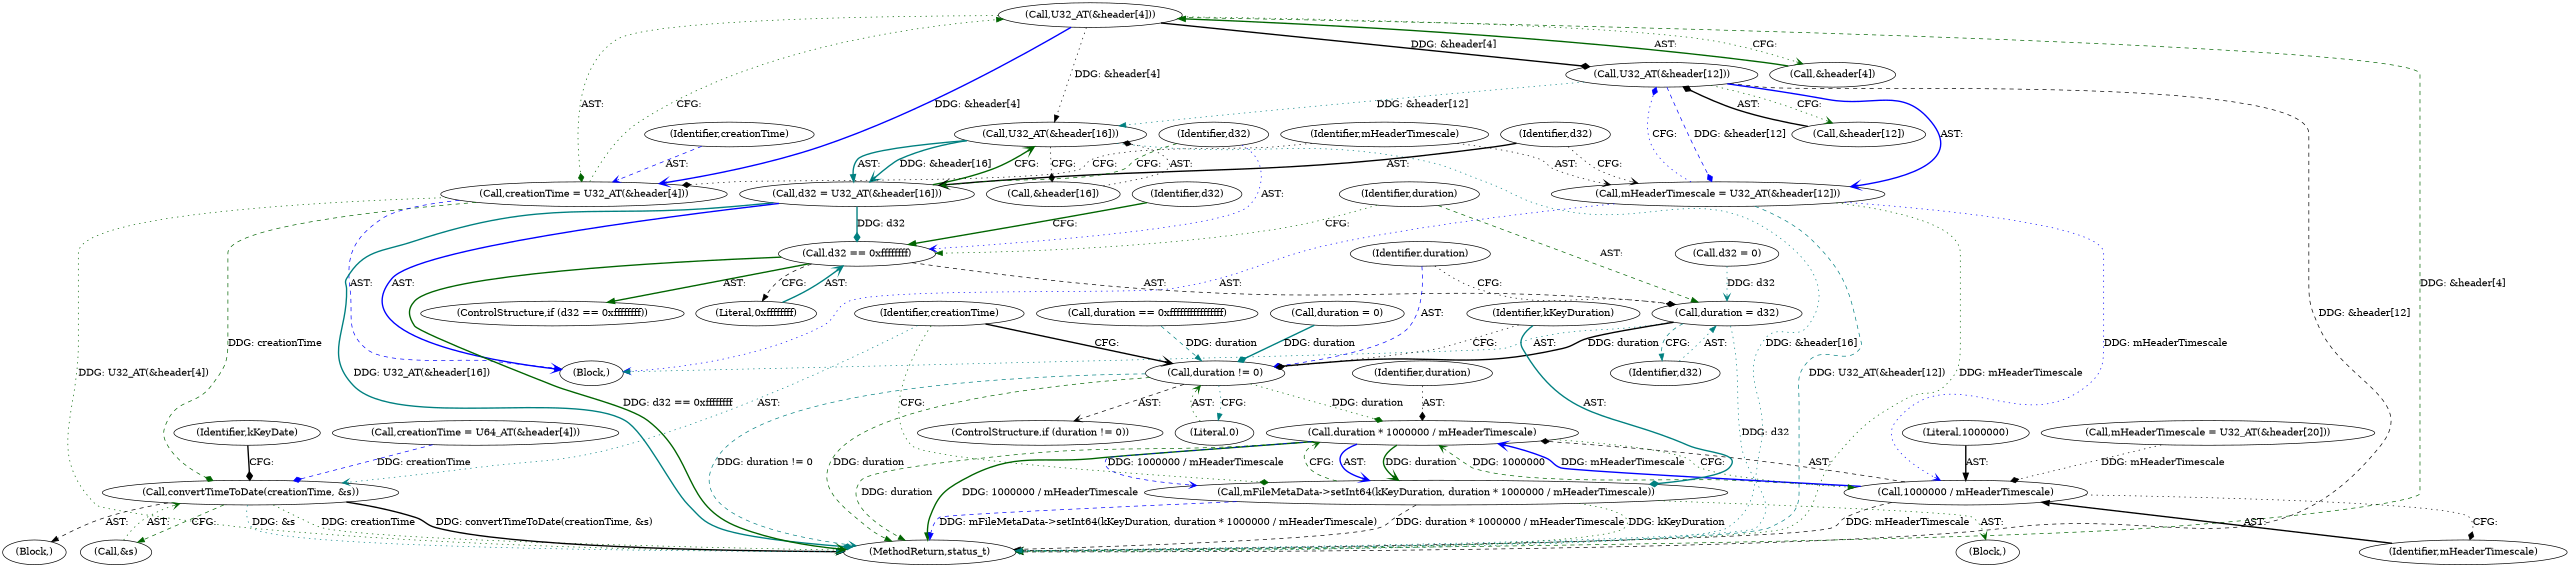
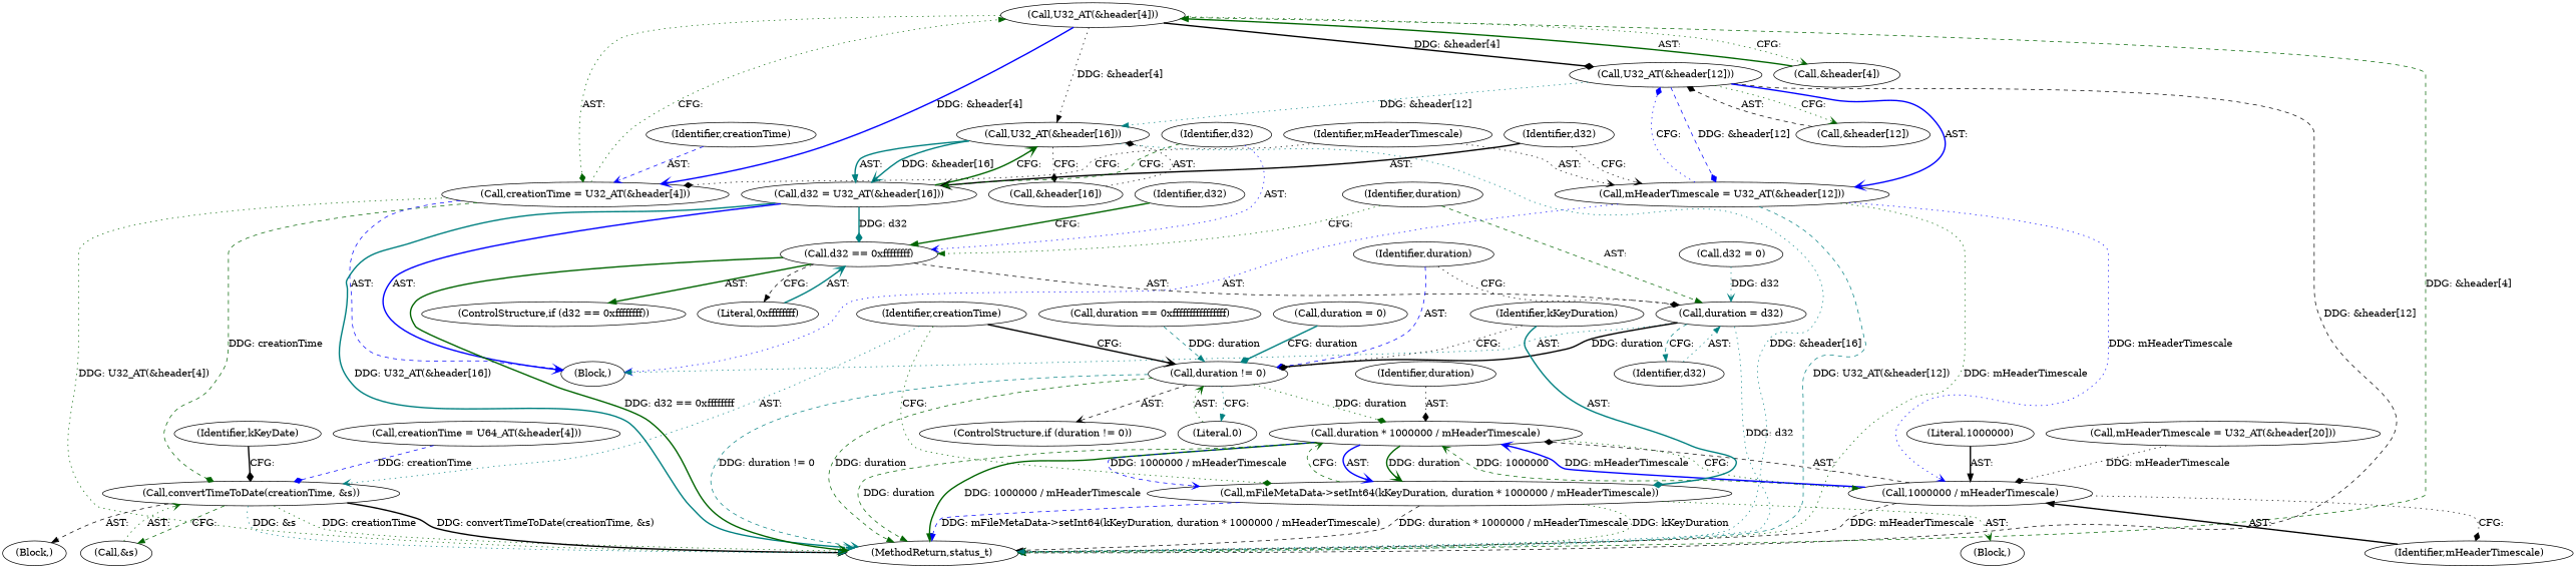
  digraph {
    edge [arrowhead=vee color=darkgreen style=dotted]
    n1 [label="(Call,U32_AT(&header[4]))"]
    n2 [label="(Call,creationTime = U32_AT(&header[4]))"]
    n3 [label="(Call,U32_AT(&header[12]))"]
    n4 [label="(Call,U32_AT(&header[16]))"]
    n5 [label="(MethodReturn,status_t)"]
    n6 [label="(Call,&header[4])"]
    n7 [label="(Call,convertTimeToDate(creationTime, &s))"]
    n8 [label="(Block,)"]
    n9 [label="(Call,mHeaderTimescale = U32_AT(&header[12]))"]
    n10 [label="(Call,&header[12])"]
    n11 [label="(Call,d32 = U32_AT(&header[16]))"]
    n12 [label="(Call,&header[16])"]
    n13 [label="(Block,)"]
    n14 [label="(Call,&s)"]
    n15 [label="(Call,1000000 / mHeaderTimescale)"]
    n16 [label="(Call,duration * 1000000 / mHeaderTimescale)"]
    n17 [label="(Identifier,mHeaderTimescale)"]
    n18 [label="(Call,mFileMetaData->setInt64(kKeyDuration, duration * 1000000 / mHeaderTimescale))"]
    n19 [label="(Block,)"]
    n20 [label="(Call,d32 == 0xffffffff)"]
    n21 [label="(Call,duration = d32)"]
    n22 [label="(Literal,0xffffffff)"]
    n23 [label="(ControlStructure,if (d32 == 0xffffffff))"]
    n24 [label="(Call,duration != 0)"]
    n25 [label="(Identifier,d32)"]
    n26 [label="(ControlStructure,if (duration != 0))"]
    n27 [label="(Literal,0)"]
    n28 [label="(Identifier,mHeaderTimescale)"]
    n29 [label="(Identifier,duration)"]
    n30 [label="(Identifier,d32)"]
    n31 [label="(Identifier,kKeyDate)"]
    n32 [label="(Identifier,d32)"]
    n33 [label="(Call,duration == 0xffffffffffffffff)"]
    n34 [label="(Literal,1000000)"]
    n35 [label="(Call,creationTime = U64_AT(&header[4]))"]
    n36 [label="(Identifier,duration)"]
    n37 [label="(Identifier,duration)"]
    n38 [label="(Identifier,creationTime)"]
    n39 [label="(Call,duration = 0)"]
    n40 [label="(Identifier,kKeyDuration)"]
    n41 [label="(Identifier,d32)"]
    n42 [label="(Call,d32 = 0)"]
    n43 [label="(Call,mHeaderTimescale = U32_AT(&header[20]))"]
    n44 [label="(Identifier,creationTime)"]
    n1 -> n2 [arrowhead=diamond label="AST: "]
    n1 -> n2 [color=blue label="DDG: &header[4]" style=bold]
    n1 -> n3 [arrowhead=diamond color=black label="DDG: &header[4]" style=bold]
    n1 -> n4 [arrowhead=normal color=black label="DDG: &header[4]"]
    n1 -> n5 [label="DDG: &header[4]" style=dashed]
    n1 -> n6 [label="CFG: "]
    n2 -> n1 [arrowhead=normal label="CFG: "]
    n2 -> n5 [label="DDG: U32_AT(&header[4])"]
    n2 -> n7 [arrowhead=diamond label="DDG: creationTime" style=dashed]
    n2 -> n8 [arrowhead=normal color=blue label="AST: " style=dashed]
    n3 -> n4 [arrowhead=normal color=teal label="DDG: &header[12]"]
    n3 -> n5 [arrowhead=normal color=black label="DDG: &header[12]" style=dashed]
    n3 -> n9 [color=blue label="AST: " style=bold]
    n3 -> n9 [arrowhead=diamond color=blue label="DDG: &header[12]" style=dashed]
    n3 -> n10 [label="CFG: "]
    n4 -> n5 [arrowhead=diamond color=teal label="DDG: &header[16]"]
    n4 -> n11 [arrowhead=normal color=teal label="AST: " style=bold]
    n4 -> n11 [color=teal label="DDG: &header[16]" style=bold]
    n4 -> n12 [arrowhead=diamond color=black label="CFG: "]
    n6 -> n1 [arrowhead=normal label="AST: " style=bold]
    n7 -> n5 [arrowhead=normal label="DDG: creationTime"]
    n7 -> n5 [arrowhead=normal color=black label="DDG: convertTimeToDate(creationTime, &s)" style=bold]
    n7 -> n5 [arrowhead=normal color=teal label="DDG: &s"]
    n7 -> n13 [arrowhead=normal color=black label="AST: " style=dashed]
    n7 -> n14 [arrowhead=normal label="CFG: " style=dashed]
    n9 -> n3 [arrowhead=diamond color=blue label="CFG: "]
    n9 -> n5 [arrowhead=diamond color=teal label="DDG: U32_AT(&header[12])" style=dashed]
    n9 -> n5 [label="DDG: mHeaderTimescale"]
    n9 -> n8 [color=blue label="AST: "]
    n9 -> n15 [color=blue label="DDG: mHeaderTimescale"]
-   n10 -> n3 [arrowhead=diamond color=black label="AST: " style=bold]
+   n10 -> n3 [arrowhead=diamond color=black label="AST: " style=dashed]
    n11 -> n4 [label="CFG: " style=bold]
-   n11 -> n5 [arrowhead=diamond color=teal label="DDG: U32_AT(&header[16])" style=bold]
+   n11 -> n5 [color=teal label="DDG: U32_AT(&header[16])" style=bold]
    n11 -> n8 [color=blue label="AST: " style=bold]
    n11 -> n20 [arrowhead=diamond color=teal label="DDG: d32" style=bold]
    n12 -> n4 [arrowhead=diamond color=black label="AST: "]
    n14 -> n7 [label="AST: "]
    n15 -> n5 [color=black label="DDG: mHeaderTimescale" style=dashed]
    n15 -> n16 [arrowhead=diamond color=black label="AST: " style=dashed]
    n15 -> n16 [label="DDG: 1000000" style=dashed]
    n15 -> n16 [color=blue label="DDG: mHeaderTimescale" style=bold]
    n15 -> n17 [arrowhead=diamond color=black label="CFG: "]
    n16 -> n5 [arrowhead=normal label="DDG: 1000000 / mHeaderTimescale" style=bold]
    n16 -> n5 [arrowhead=normal label="DDG: duration" style=dashed]
    n16 -> n15 [arrowhead=normal label="CFG: "]
    n16 -> n18 [color=blue label="AST: " style=bold]
    n16 -> n18 [label="DDG: duration" style=bold]
    n16 -> n18 [color=blue label="DDG: 1000000 / mHeaderTimescale" style=dashed]
    n17 -> n15 [arrowhead=normal color=black label="AST: " style=bold]
    n18 -> n5 [arrowhead=normal color=black label="DDG: duration * 1000000 / mHeaderTimescale" style=dashed]
    n18 -> n5 [arrowhead=normal label="DDG: kKeyDuration"]
    n18 -> n5 [arrowhead=normal color=blue label="DDG: mFileMetaData->setInt64(kKeyDuration, duration * 1000000 / mHeaderTimescale)" style=dashed]
    n18 -> n16 [label="CFG: " style=dashed]
    n18 -> n19 [label="AST: "]
    n20 -> n5 [label="DDG: d32 == 0xffffffff" style=bold]
    n20 -> n21 [arrowhead=normal color=black label="AST: " style=dashed]
    n20 -> n22 [arrowhead=normal color=black label="CFG: " style=dashed]
    n20 -> n23 [arrowhead=normal label="AST: " style=bold]
    n21 -> n5 [arrowhead=normal color=teal label="DDG: d32"]
    n21 -> n8 [arrowhead=normal color=teal label="AST: "]
    n21 -> n24 [arrowhead=diamond color=black label="DDG: duration" style=bold]
    n21 -> n25 [arrowhead=normal color=teal label="CFG: " style=dashed]
    n22 -> n20 [color=teal label="AST: " style=bold]
    n24 -> n5 [color=teal label="DDG: duration != 0" style=dashed]
    n24 -> n5 [arrowhead=normal label="DDG: duration" style=dashed]
    n24 -> n16 [arrowhead=diamond label="DDG: duration"]
    n24 -> n26 [color=black label="AST: " style=dashed]
    n24 -> n27 [arrowhead=normal color=teal label="CFG: "]
    n25 -> n21 [arrowhead=normal color=teal label="AST: "]
    n27 -> n24 [label="AST: "]
    n28 -> n2 [arrowhead=diamond color=black label="CFG: "]
    n28 -> n9 [color=black label="AST: "]
    n29 -> n16 [arrowhead=diamond color=black label="AST: "]
    n30 -> n9 [color=black label="CFG: "]
    n30 -> n11 [color=black label="AST: " style=bold]
    n31 -> n7 [arrowhead=diamond color=black label="CFG: " style=bold]
    n32 -> n11 [label="CFG: " style=dashed]
    n32 -> n20 [color=blue label="AST: "]
    n33 -> n24 [arrowhead=normal color=teal label="DDG: duration" style=dashed]
    n34 -> n15 [arrowhead=normal color=black label="AST: " style=bold]
    n35 -> n7 [arrowhead=diamond color=blue label="DDG: creationTime" style=dashed]
    n36 -> n20 [arrowhead=normal label="CFG: "]
    n36 -> n21 [arrowhead=normal label="AST: " style=dashed]
    n37 -> n21 [arrowhead=diamond color=black label="CFG: "]
    n37 -> n24 [arrowhead=diamond color=blue label="AST: " style=dashed]
    n38 -> n7 [color=teal label="AST: "]
    n38 -> n18 [arrowhead=diamond label="CFG: "]
    n38 -> n24 [color=black label="CFG: " style=bold]
-   n39 -> n24 [arrowhead=diamond color=teal label="DDG: duration" style=bold]
+   n39 -> n24 [arrowhead=diamond color=teal label="CFG: duration" style=bold]
    n40 -> n18 [arrowhead=diamond color=teal label="AST: " style=bold]
    n40 -> n24 [arrowhead=diamond color=black label="CFG: "]
    n41 -> n20 [arrowhead=normal label="CFG: " style=bold]
    n42 -> n21 [color=teal label="DDG: d32"]
    n43 -> n15 [arrowhead=diamond color=black label="DDG: mHeaderTimescale"]
    n44 -> n2 [color=blue label="AST: " style=dashed]
  }
